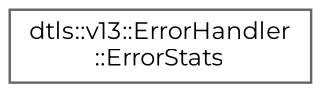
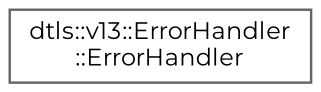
  digraph {
    rankdir=LR
    fontname=Montserrat
-   n1 [color=grey40 fillcolor=white fontname=Montserrat fontsize=10 height=0.2 label="dtls::v13::ErrorHandler\l::ErrorStats" shape=box style=filled width=0.4]
+   n1 [color=grey40 fillcolor=white fontname=Montserrat fontsize=10 height=0.2 label="dtls::v13::ErrorHandler\l::ErrorHandler" shape=box style=filled width=0.4]
  }
